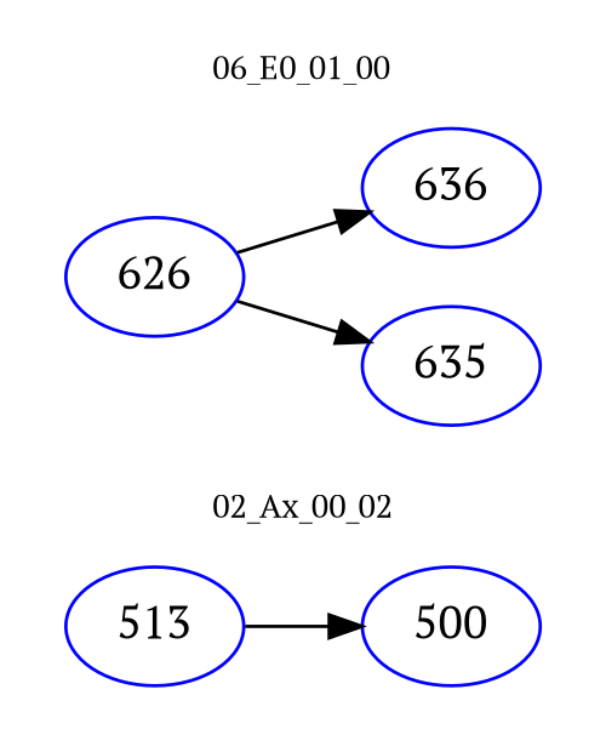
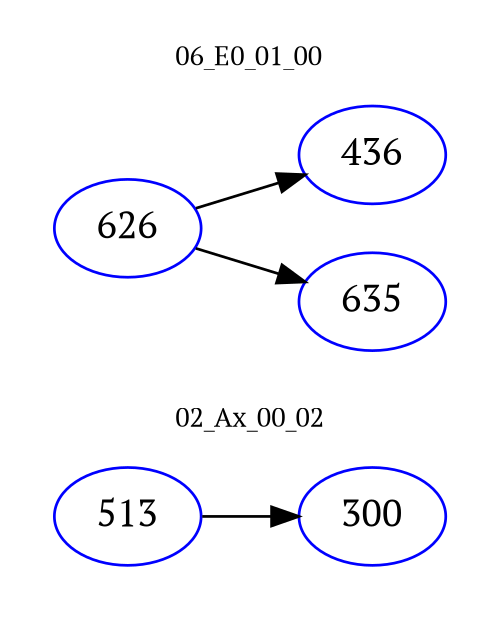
  digraph {
    fontname="PT Serif"
    rankdir=LR
    node [color=blue fontname="PT Serif"]
    edge [color=black fontname="PT Serif"]
    n1 [label=513]
-   n2 [label=500]
+   n2 [label=300]
    n3 [label=626]
    n4 [label=635]
-   n5 [label=636]
+   n5 [label=436]
    subgraph cluster_1 {
      color=white
      fontsize=10
      label="02_Ax_00_02"
      n1
      n2
    }
    subgraph cluster_2 {
      color=white
      fontsize=10
      label="06_E0_01_00"
      n3
      n4
      n5
    }
    n1 -> n2
    n3 -> n4
    n3 -> n5
  }
